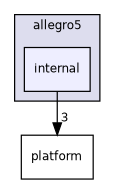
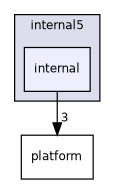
  digraph {
    compound=true
    node [fontname=Helvetica fontsize=10 shape=box]
    n1 [fillcolor="#eeeeff" label=internal pencolor=black style=filled]
    n2 [label=platform]
    subgraph cluster_1 {
      bgcolor="#ddddee"
      fontname=Helvetica
      fontsize=10
-     label=allegro5
+     label=internal5
      pencolor=black
      n1
    }
    n1 -> n2 [headlabel=3 labeldistance=1.5 labelfontname=Helvetica labelfontsize=10]
  }
